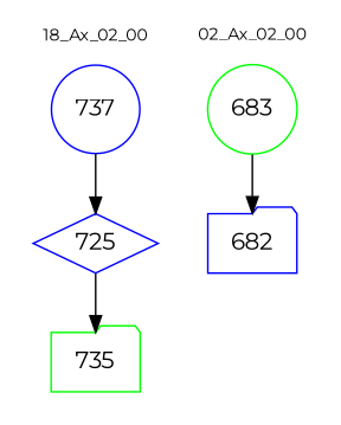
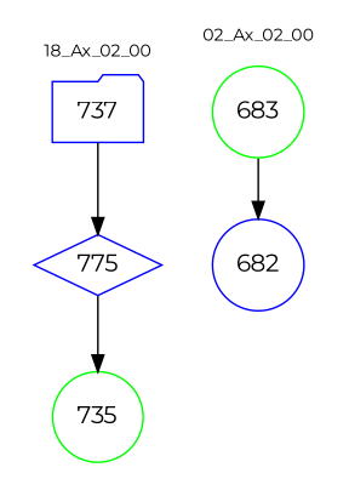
  digraph {
    fontname=Montserrat
    node [color=blue fontname=Montserrat shape=circle]
    edge [color=black fontname=Montserrat]
-   n1 [label=737]
-   n2 [label=725 shape=diamond]
-   n3 [color=green label=735 shape=folder]
+   n1 [label=737 shape=folder]
+   n2 [label=775 shape=diamond]
+   n3 [color=green label=735]
    n4 [color=green label=683]
-   n5 [label=682 shape=folder]
+   n5 [label=682]
    subgraph cluster_1 {
      color=white
      fontsize=10
      label="18_Ax_02_00"
      n1
      n2
      n3
    }
    subgraph cluster_2 {
      color=white
      fontsize=10
      label="02_Ax_02_00"
      n4
      n5
    }
    n1 -> n2
    n2 -> n3
    n4 -> n5
  }
